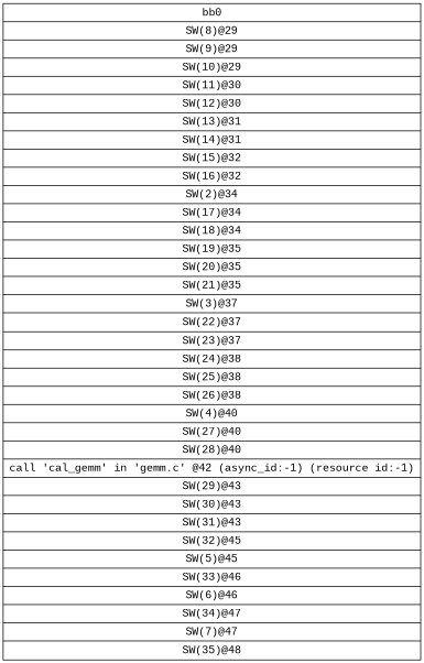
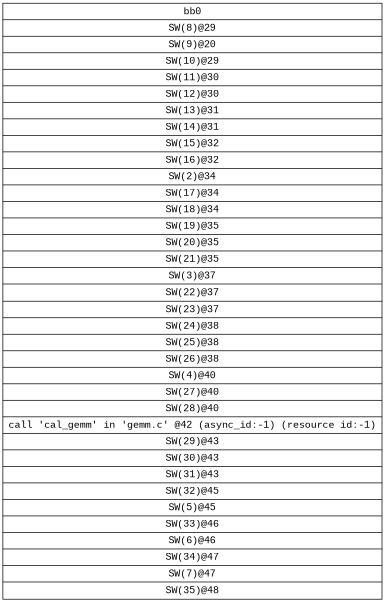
  digraph {
    fontname="Liberation Mono"
-   n1 [label="{bb0|<x0x39d19b0>SW(8)@29\n|<x0x39cffb0>SW(9)@29\n|<x0x39d1bb0>SW(10)@29\n|<x0x39ce2c0>SW(11)@30\n|<x0x39ce390>SW(12)@30\n|<x0x39ce480>SW(13)@31\n|<x0x39ce570>SW(14)@31\n|<x0x39ce660>SW(15)@32\n|<x0x39ce7f0>SW(16)@32\n|<x0x39cb540>SW(2)@34\n|<x0x39ce9b0>SW(17)@34\n|<x0x39cfd80>SW(18)@34\n|<x0x39ceb80>SW(19)@35\n|<x0x39cedd0>SW(20)@35\n|<x0x39ceec0>SW(21)@35\n|<x0x39d05a0>SW(3)@37\n|<x0x39cf0f0>SW(22)@37\n|<x0x39cf280>SW(23)@37\n|<x0x39cf480>SW(24)@38\n|<x0x39cf6a0>SW(25)@38\n|<x0x39cf870>SW(26)@38\n|<x0x39d07e0>SW(4)@40\n|<x0x39cfaa0>SW(27)@40\n|<x0x44571c0>SW(28)@40\n|<x0x39cbe00>call 'cal_gemm' in 'gemm.c' @42 (async_id:-1) (resource id:-1)\n|<x0x4457360>SW(29)@43\n|<x0x4458fb0>SW(30)@43\n|<x0x4457430>SW(31)@43\n|<x0x4457520>SW(32)@45\n|<x0x39d0d70>SW(5)@45\n|<x0x4457640>SW(33)@46\n|<x0x39d0f50>SW(6)@46\n|<x0x4457800>SW(34)@47\n|<x0x39d1060>SW(7)@47\n|<x0x44579c0>SW(35)@48\n}" shape=record fontname="Liberation Mono"]
+   n1 [label="{bb0|<x0x39d19b0>SW(8)@29\n|<x0x39cffb0>SW(9)@20\n|<x0x39d1bb0>SW(10)@29\n|<x0x39ce2c0>SW(11)@30\n|<x0x39ce390>SW(12)@30\n|<x0x39ce480>SW(13)@31\n|<x0x39ce570>SW(14)@31\n|<x0x39ce660>SW(15)@32\n|<x0x39ce7f0>SW(16)@32\n|<x0x39cb540>SW(2)@34\n|<x0x39ce9b0>SW(17)@34\n|<x0x39cfd80>SW(18)@34\n|<x0x39ceb80>SW(19)@35\n|<x0x39cedd0>SW(20)@35\n|<x0x39ceec0>SW(21)@35\n|<x0x39d05a0>SW(3)@37\n|<x0x39cf0f0>SW(22)@37\n|<x0x39cf280>SW(23)@37\n|<x0x39cf480>SW(24)@38\n|<x0x39cf6a0>SW(25)@38\n|<x0x39cf870>SW(26)@38\n|<x0x39d07e0>SW(4)@40\n|<x0x39cfaa0>SW(27)@40\n|<x0x44571c0>SW(28)@40\n|<x0x39cbe00>call 'cal_gemm' in 'gemm.c' @42 (async_id:-1) (resource id:-1)\n|<x0x4457360>SW(29)@43\n|<x0x4458fb0>SW(30)@43\n|<x0x4457430>SW(31)@43\n|<x0x4457520>SW(32)@45\n|<x0x39d0d70>SW(5)@45\n|<x0x4457640>SW(33)@46\n|<x0x39d0f50>SW(6)@46\n|<x0x4457800>SW(34)@47\n|<x0x39d1060>SW(7)@47\n|<x0x44579c0>SW(35)@48\n}" shape=record fontname="Liberation Mono"]
  }
